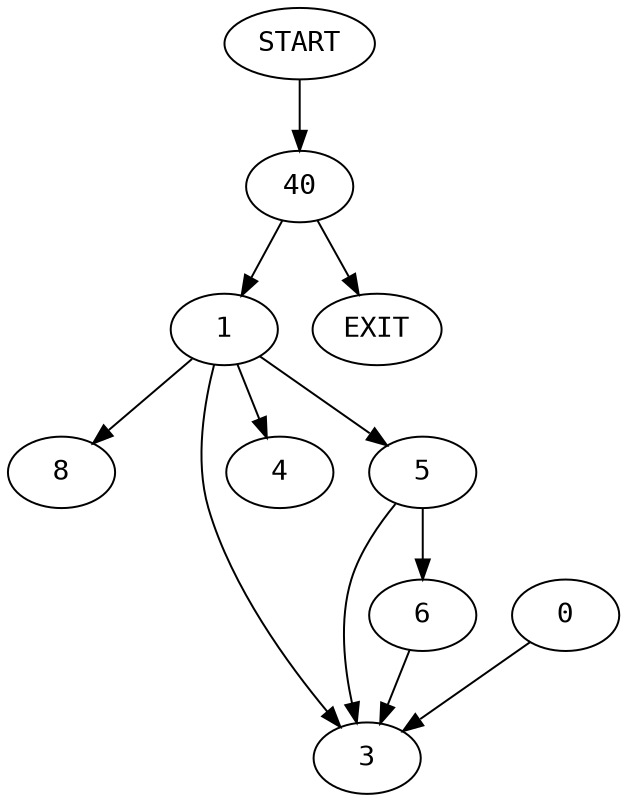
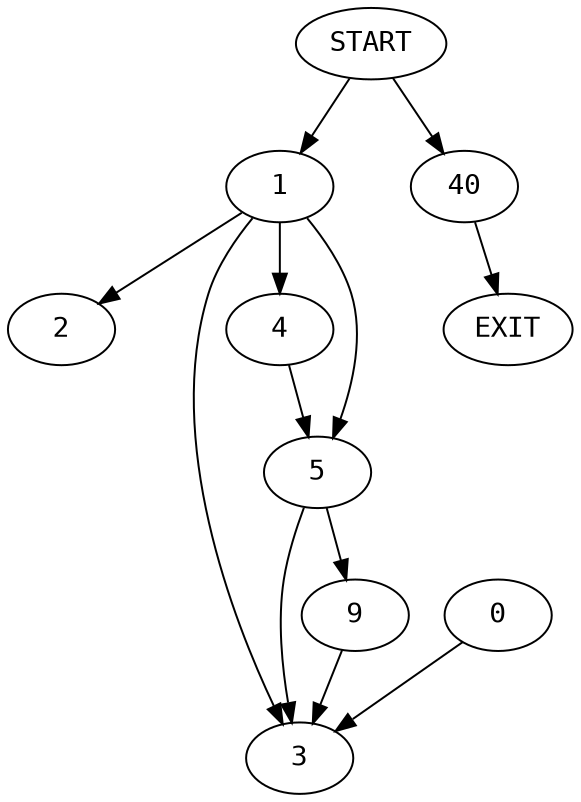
  digraph {
    fontname="DejaVu Sans Mono"
    node [fontname="DejaVu Sans Mono"]
    edge [fontname="DejaVu Sans Mono"]
    n1 [label=START]
    1
    n3 [label=40]
-   2 [label=8]
+   2
    3
    4
    5
    n8 [label=EXIT]
-   6
+   6 [label=9]
    n10 [label=0]
-   n3 -> 1
+   n1 -> 1
    n1 -> n3
    1 -> 2
    1 -> 3
    1 -> 4
    1 -> 5
    n3 -> n8
+   4 -> 5
    5 -> 3
    5 -> 6
    6 -> 3
    n10 -> 3
  }
